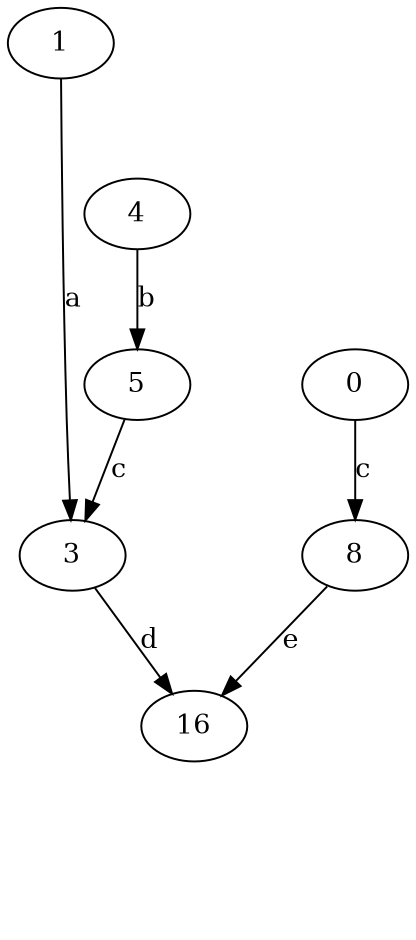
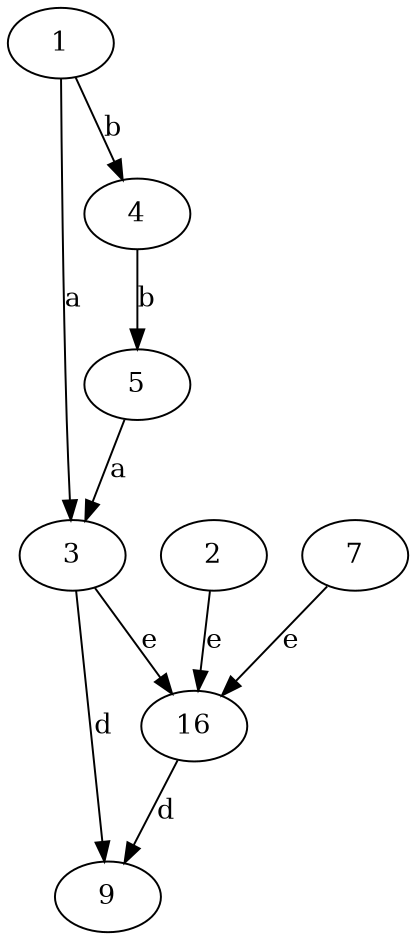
  strict digraph {
    n1 [label=16]
-   0
-   8
+   2
+   9
+   8 [label=7]
    3
    4
    5
    1
-   0 -> 8 [label=c]
+   n1 -> 9 [label=d]
+   2 -> n1 [label=e]
    8 -> n1 [label=e]
-   3 -> n1 [label=d]
+   3 -> n1 [label=e]
+   3 -> 9 [label=d]
    4 -> 5 [label=b]
-   5 -> 3 [label=c]
+   5 -> 3 [label=a]
    1 -> 3 [label=a]
+   1 -> 4 [label=b]
  }
